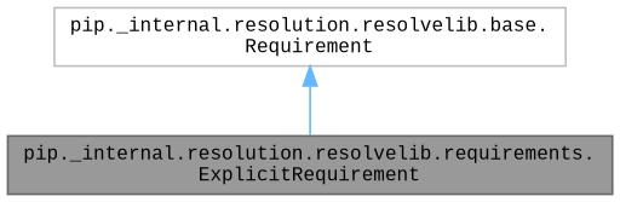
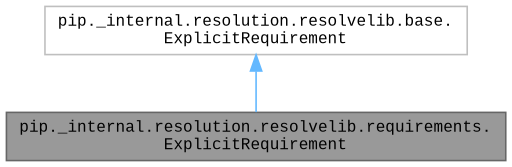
  digraph {
    fontname="Liberation Mono"
    node [fontname="Liberation Mono" fontsize=10 shape=box style=filled]
    n1 [color=gray40 fillcolor=grey60 fontcolor=black height=0.2 label="pip._internal.resolution.resolvelib.requirements.\lExplicitRequirement" width=0.4]
-   n2 [color=grey75 fillcolor=white height=0.2 label="pip._internal.resolution.resolvelib.base.\lRequirement" width=0.4]
+   n2 [color=grey75 fillcolor=white height=0.2 label="pip._internal.resolution.resolvelib.base.\lExplicitRequirement" width=0.4]
    n2 -> n1 [color=steelblue1 dir=back fontname="Liberation Mono" fontsize=10 labelfontname=Helvetica labelfontsize=10 style=solid]
  }
